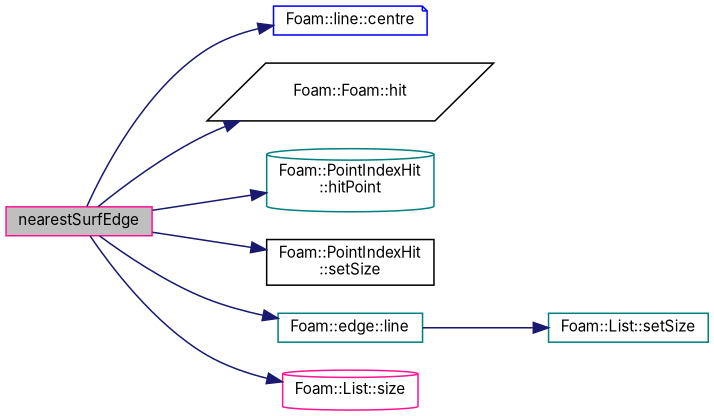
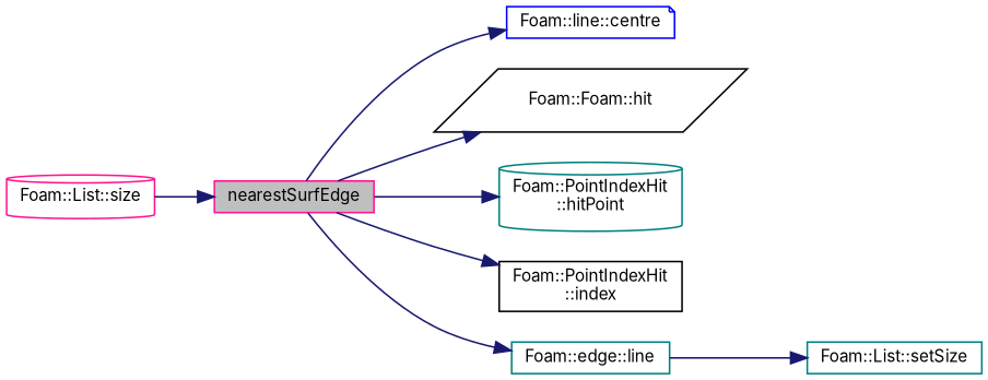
  digraph {
    fontname=Inter
    rankdir=LR
    node [color=teal fontname=Inter fontsize=10 shape=box]
    edge [color=midnightblue fontname=Inter fontsize=10 labelfontname=FreeSans labelfontsize=10 style=solid]
    n1 [color=deeppink fillcolor=grey75 fontcolor=black height=0.2 label=nearestSurfEdge style=filled width=0.4]
    n2 [color=blue height=0.2 label="Foam::line::centre" shape=note width=0.4]
    n3 [color=black height=0.2 label="Foam::Foam::hit" shape=parallelogram width=0.4]
    n4 [height=0.2 label="Foam::PointIndexHit\l::hitPoint" shape=cylinder width=0.4]
-   n5 [color=black height=0.2 label="Foam::PointIndexHit\l::setSize" width=0.4]
+   n5 [color=black height=0.2 label="Foam::PointIndexHit\l::index" width=0.4]
    n6 [height=0.2 label="Foam::edge::line" width=0.4]
    n7 [color=deeppink height=0.2 label="Foam::List::size" shape=cylinder width=0.4]
    n8 [height=0.2 label="Foam::List::setSize" width=0.4]
    n1 -> n2
    n1 -> n3
    n1 -> n4
    n1 -> n5
    n1 -> n6
-   n1 -> n7
+   n7 -> n1
    n6 -> n8
  }
